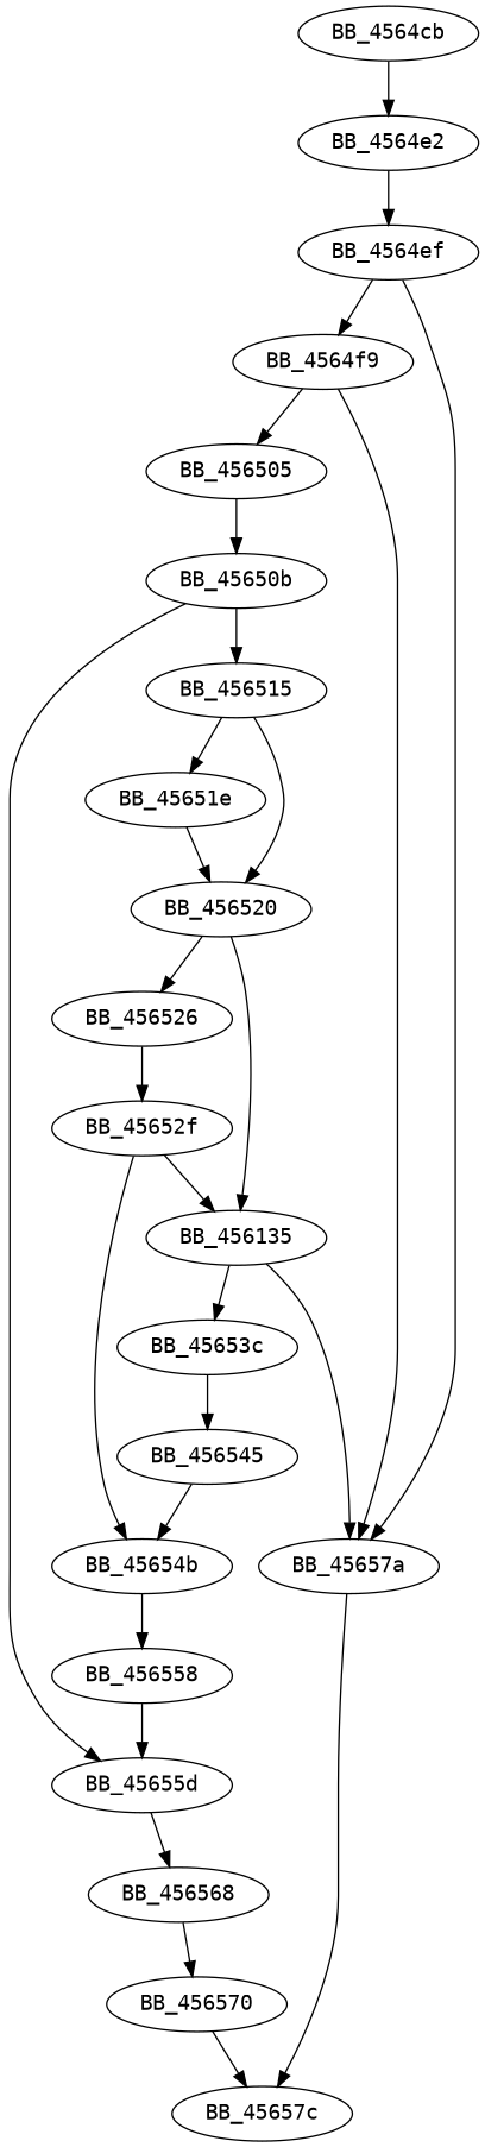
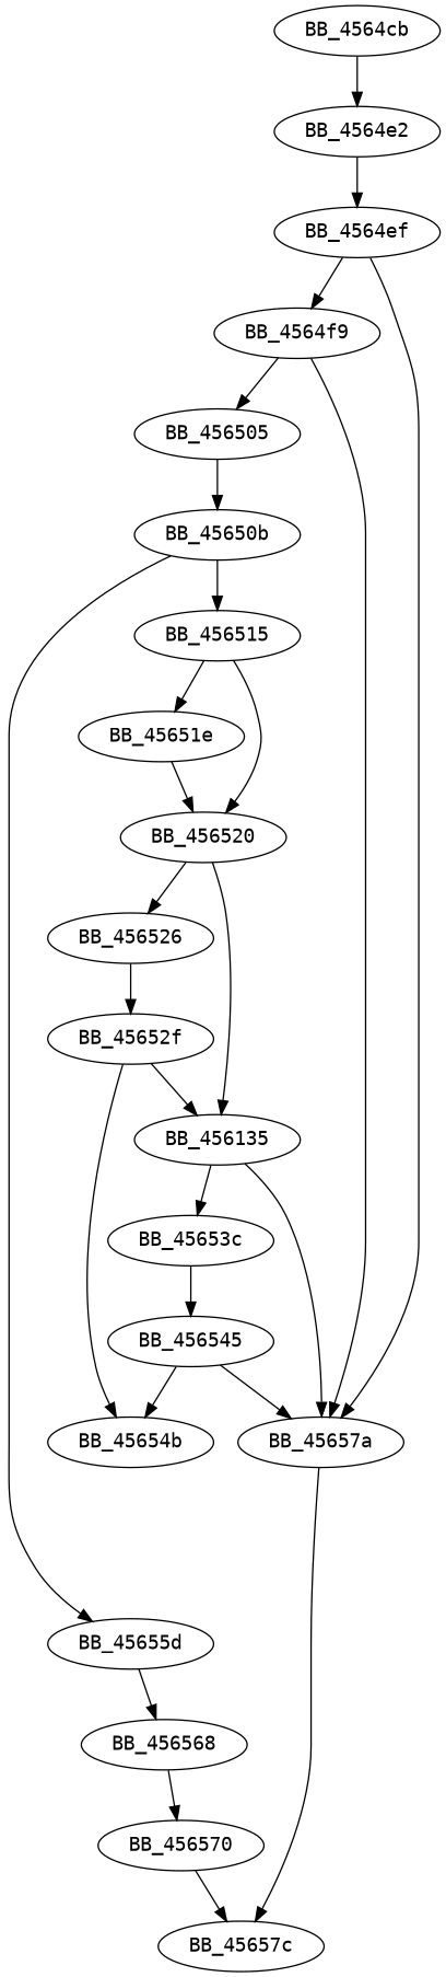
  digraph {
    fontname="DejaVu Sans Mono"
    node [fontname="DejaVu Sans Mono"]
    edge [fontname="DejaVu Sans Mono"]
    BB_4564cb
    BB_4564e2
    BB_4564ef
    BB_4564f9
    BB_45657a
    BB_456505
    BB_45657c
    BB_45650b
    BB_456515
    BB_45655d
    BB_45651e
    BB_456520
    BB_456568
    BB_456526
    n15 [label=BB_456135]
    BB_456570
    BB_45652f
    BB_45653c
    BB_45654b
    BB_456545
-   BB_456558
    BB_4564cb -> BB_4564e2
    BB_4564e2 -> BB_4564ef
    BB_4564ef -> BB_4564f9
    BB_4564ef -> BB_45657a
    BB_4564f9 -> BB_45657a
    BB_4564f9 -> BB_456505
    BB_45657a -> BB_45657c
    BB_456505 -> BB_45650b
    BB_45650b -> BB_456515
    BB_45650b -> BB_45655d
    BB_456515 -> BB_45651e
    BB_456515 -> BB_456520
    BB_45655d -> BB_456568
    BB_45651e -> BB_456520
    BB_456520 -> BB_456526
    BB_456520 -> n15
    BB_456568 -> BB_456570
    BB_456526 -> BB_45652f
    n15 -> BB_45657a
    n15 -> BB_45653c
    BB_456570 -> BB_45657c
    BB_45652f -> n15
    BB_45652f -> BB_45654b
    BB_45653c -> BB_456545
-   BB_45654b -> BB_456558
+   BB_456545 -> BB_45657a
    BB_456545 -> BB_45654b
-   BB_456558 -> BB_45655d
  }
